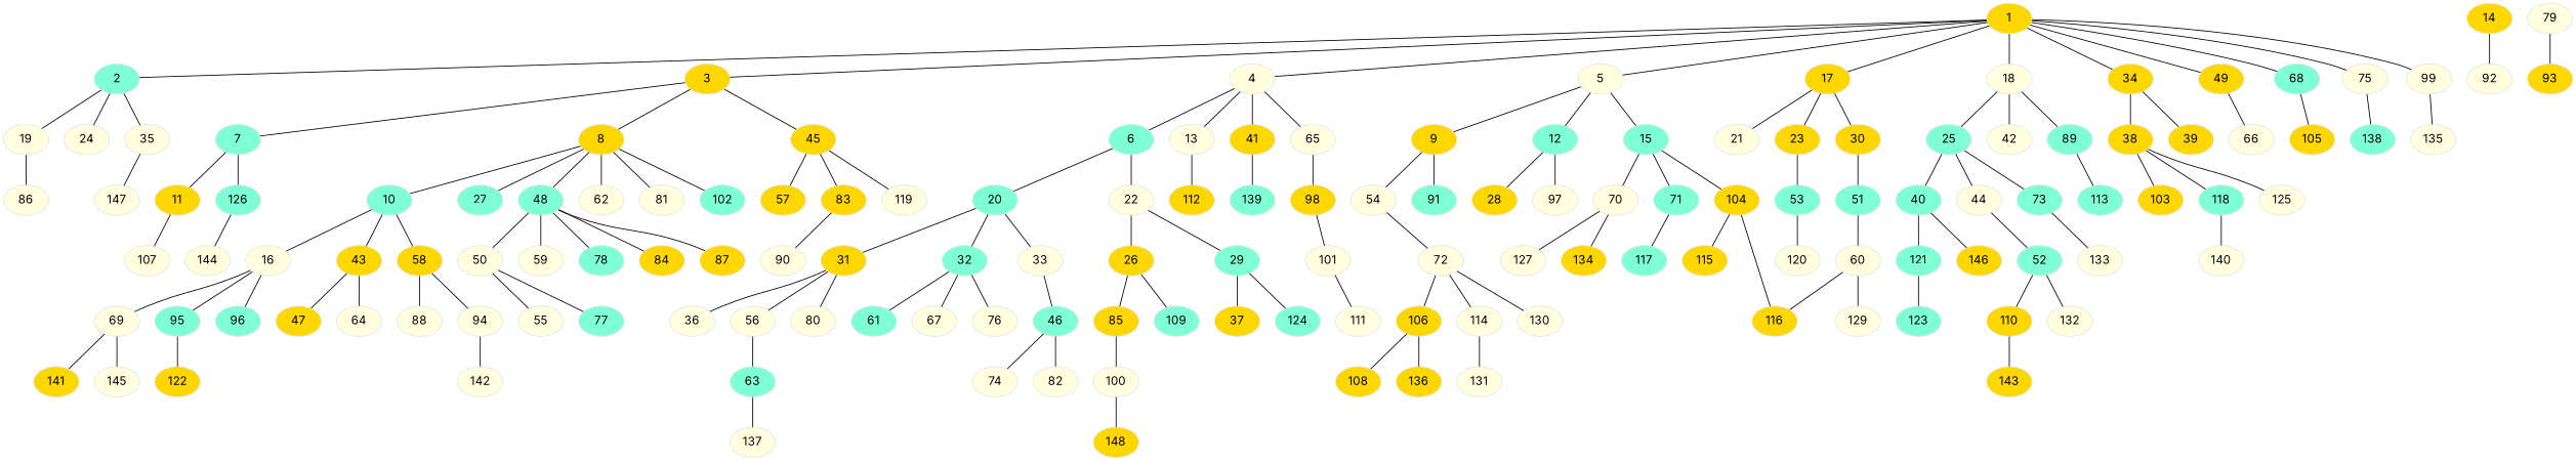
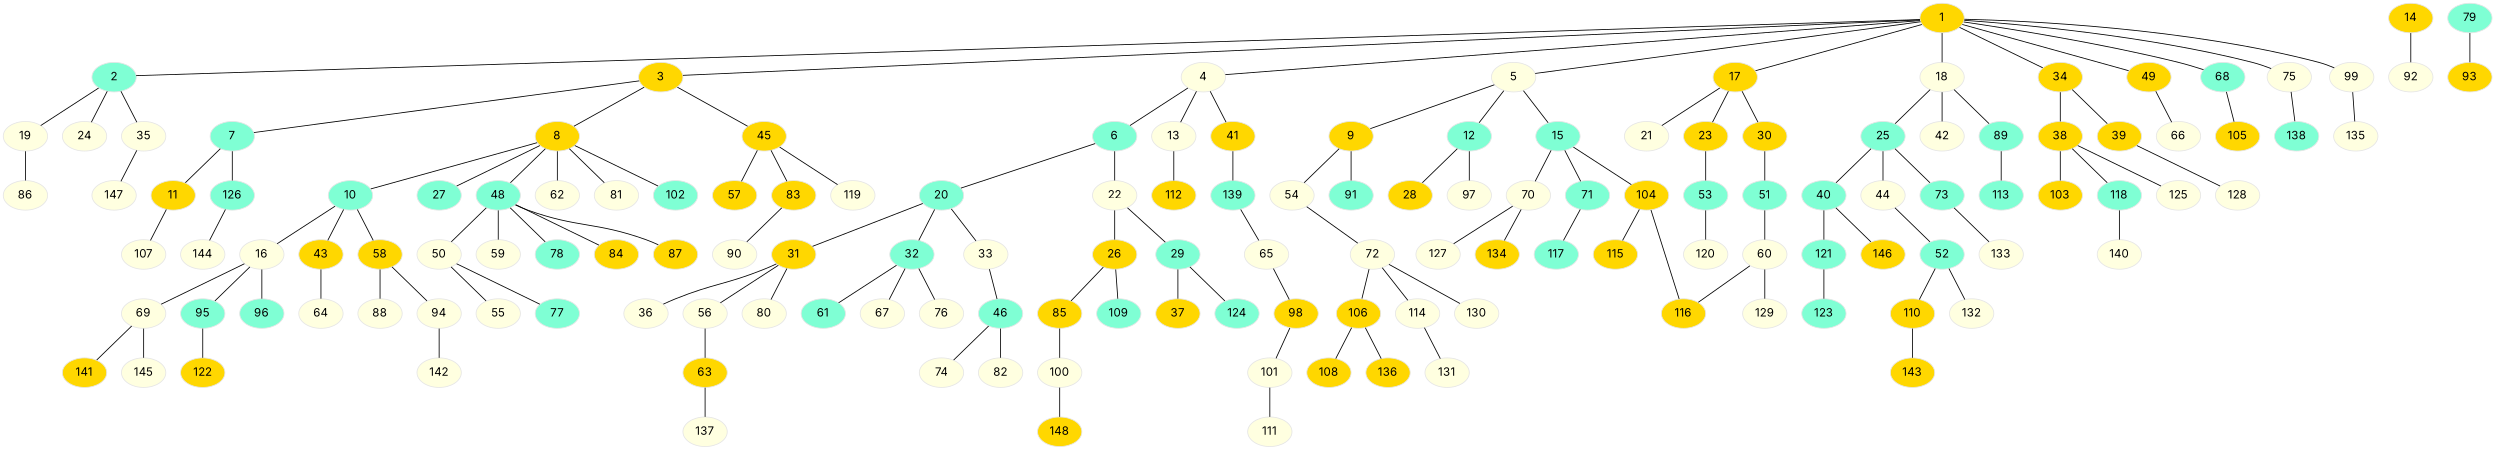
  graph {
    fontname=Inter
    node [color=gray90 fillcolor=lightyellow fontname=Inter style=filled]
    edge [fontname=Inter]
    1 [fillcolor=gold]
    2 [fillcolor=aquamarine]
    3 [fillcolor=gold]
    4
    5
    17 [fillcolor=gold]
    18
    34 [fillcolor=gold]
    49 [fillcolor=gold]
    68 [fillcolor=aquamarine]
    75
    99
    19
    24
    35
    7 [fillcolor=aquamarine]
    8 [fillcolor=gold]
    45 [fillcolor=gold]
    6 [fillcolor=aquamarine]
    13
    41 [fillcolor=gold]
    65
    9 [fillcolor=gold]
    12 [fillcolor=aquamarine]
    15 [fillcolor=aquamarine]
    21
    23 [fillcolor=gold]
    30 [fillcolor=gold]
    25 [fillcolor=aquamarine]
    42
    89 [fillcolor=aquamarine]
    38 [fillcolor=gold]
    39 [fillcolor=gold]
    66
    105 [fillcolor=gold]
    138 [fillcolor=aquamarine]
    135
    86
    147
    11 [fillcolor=gold]
    126 [fillcolor=aquamarine]
    10 [fillcolor=aquamarine]
    27 [fillcolor=aquamarine]
    48 [fillcolor=aquamarine]
    62
    81
    102 [fillcolor=aquamarine]
    57 [fillcolor=gold]
    83 [fillcolor=gold]
    119
    20 [fillcolor=aquamarine]
    22
    112 [fillcolor=gold]
    139 [fillcolor=aquamarine]
    98 [fillcolor=gold]
    54
    91 [fillcolor=aquamarine]
    28 [fillcolor=gold]
    97
    70
    71 [fillcolor=aquamarine]
    104 [fillcolor=gold]
    31 [fillcolor=gold]
    32 [fillcolor=aquamarine]
    33
    26 [fillcolor=gold]
    29 [fillcolor=aquamarine]
    107
    144
    16
    43 [fillcolor=gold]
    58 [fillcolor=gold]
    50
    59
    78 [fillcolor=aquamarine]
    84 [fillcolor=gold]
    87 [fillcolor=gold]
    72
    69
    95 [fillcolor=aquamarine]
    96 [fillcolor=aquamarine]
-   47 [fillcolor=gold]
    64
    88
    94
    14 [fillcolor=gold]
    92
    127
    134 [fillcolor=gold]
    117 [fillcolor=aquamarine]
    115 [fillcolor=gold]
    116 [fillcolor=gold]
    141 [fillcolor=gold]
    145
    122 [fillcolor=gold]
    53 [fillcolor=aquamarine]
    51 [fillcolor=aquamarine]
    40 [fillcolor=aquamarine]
    44
    73 [fillcolor=aquamarine]
    113 [fillcolor=aquamarine]
    36
    56
    80
    61 [fillcolor=aquamarine]
    67
    76
    46 [fillcolor=aquamarine]
    85 [fillcolor=gold]
    109 [fillcolor=aquamarine]
    37 [fillcolor=gold]
    124 [fillcolor=aquamarine]
    120
    121 [fillcolor=aquamarine]
    146 [fillcolor=gold]
    52 [fillcolor=aquamarine]
    133
    100
    60
-   63 [fillcolor=aquamarine]
+   63 [fillcolor=gold]
    74
    82
    103 [fillcolor=gold]
    118 [fillcolor=aquamarine]
    125
+   128
    140
    123 [fillcolor=aquamarine]
    110 [fillcolor=gold]
    132
    90
    55
    77 [fillcolor=aquamarine]
    129
    143 [fillcolor=gold]
    106 [fillcolor=gold]
    114
    130
    137
    142
-   79
+   79 [fillcolor=aquamarine]
    93 [fillcolor=gold]
    101
    108 [fillcolor=gold]
    136 [fillcolor=gold]
    131
    148 [fillcolor=gold]
    111
    1 -- 2
    1 -- 3
    1 -- 4
    1 -- 5
    1 -- 17
    1 -- 18
    1 -- 34
    1 -- 49
    1 -- 68
    1 -- 75
    1 -- 99
    2 -- 19
    2 -- 24
    2 -- 35
    3 -- 7
    3 -- 8
    3 -- 45
    4 -- 6
    4 -- 13
    4 -- 41
-   4 -- 65
+   139 -- 65
    5 -- 9
    5 -- 12
    5 -- 15
    17 -- 21
    17 -- 23
    17 -- 30
    18 -- 25
    18 -- 42
    18 -- 89
    34 -- 38
    34 -- 39
    49 -- 66
    68 -- 105
    75 -- 138
    99 -- 135
    19 -- 86
    35 -- 147
    7 -- 11
    7 -- 126
    8 -- 10
    8 -- 27
    8 -- 48
    8 -- 62
    8 -- 81
    8 -- 102
    45 -- 57
    45 -- 83
    45 -- 119
    6 -- 20
    6 -- 22
    13 -- 112
    41 -- 139
    65 -- 98
    9 -- 54
    9 -- 91
    12 -- 28
    12 -- 97
    15 -- 70
    15 -- 71
    15 -- 104
    23 -- 53
    30 -- 51
    25 -- 40
    25 -- 44
    25 -- 73
    89 -- 113
    38 -- 103
    38 -- 118
    38 -- 125
+   39 -- 128
    11 -- 107
    126 -- 144
    10 -- 16
    10 -- 43
    10 -- 58
    48 -- 50
    48 -- 59
    48 -- 78
    48 -- 84
    48 -- 87
    83 -- 90
    20 -- 31
    20 -- 32
    20 -- 33
    22 -- 26
    22 -- 29
    98 -- 101
    54 -- 72
    70 -- 127
    70 -- 134
    71 -- 117
    104 -- 115
    104 -- 116
    31 -- 36
    31 -- 56
    31 -- 80
    32 -- 61
    32 -- 67
    32 -- 76
    33 -- 46
    26 -- 85
    26 -- 109
    29 -- 37
    29 -- 124
    16 -- 69
    16 -- 95
    16 -- 96
-   43 -- 47
    43 -- 64
    58 -- 88
    58 -- 94
    50 -- 55
    50 -- 77
    72 -- 106
    72 -- 114
    72 -- 130
    69 -- 141
    69 -- 145
    95 -- 122
    94 -- 142
    14 -- 92
    53 -- 120
    51 -- 60
    40 -- 121
    40 -- 146
    44 -- 52
    73 -- 133
    56 -- 63
    46 -- 74
    46 -- 82
    85 -- 100
    121 -- 123
    52 -- 110
    52 -- 132
    100 -- 148
    60 -- 116
    60 -- 129
    63 -- 137
    118 -- 140
    110 -- 143
    106 -- 108
    106 -- 136
    114 -- 131
    79 -- 93
    101 -- 111
  }
